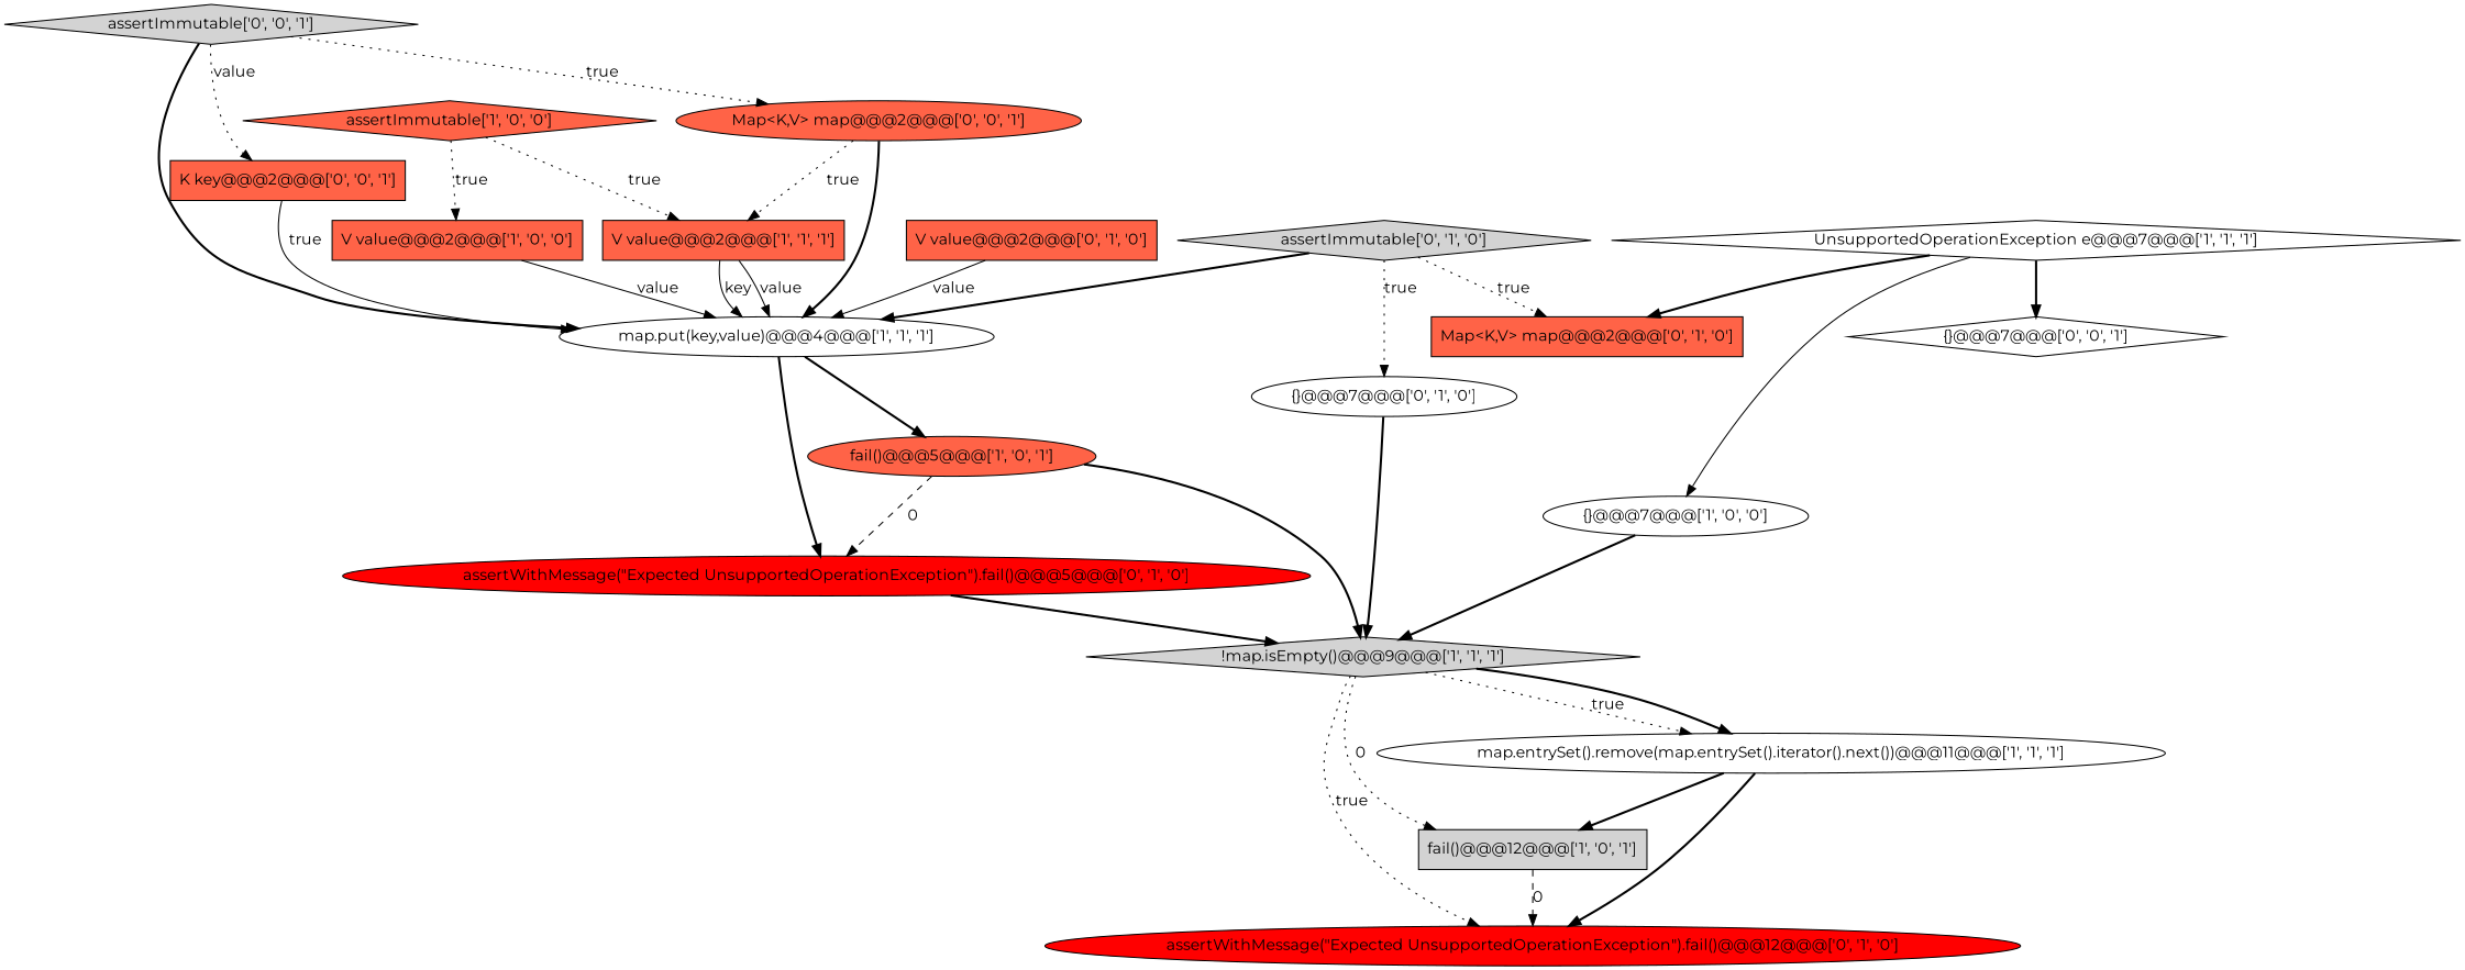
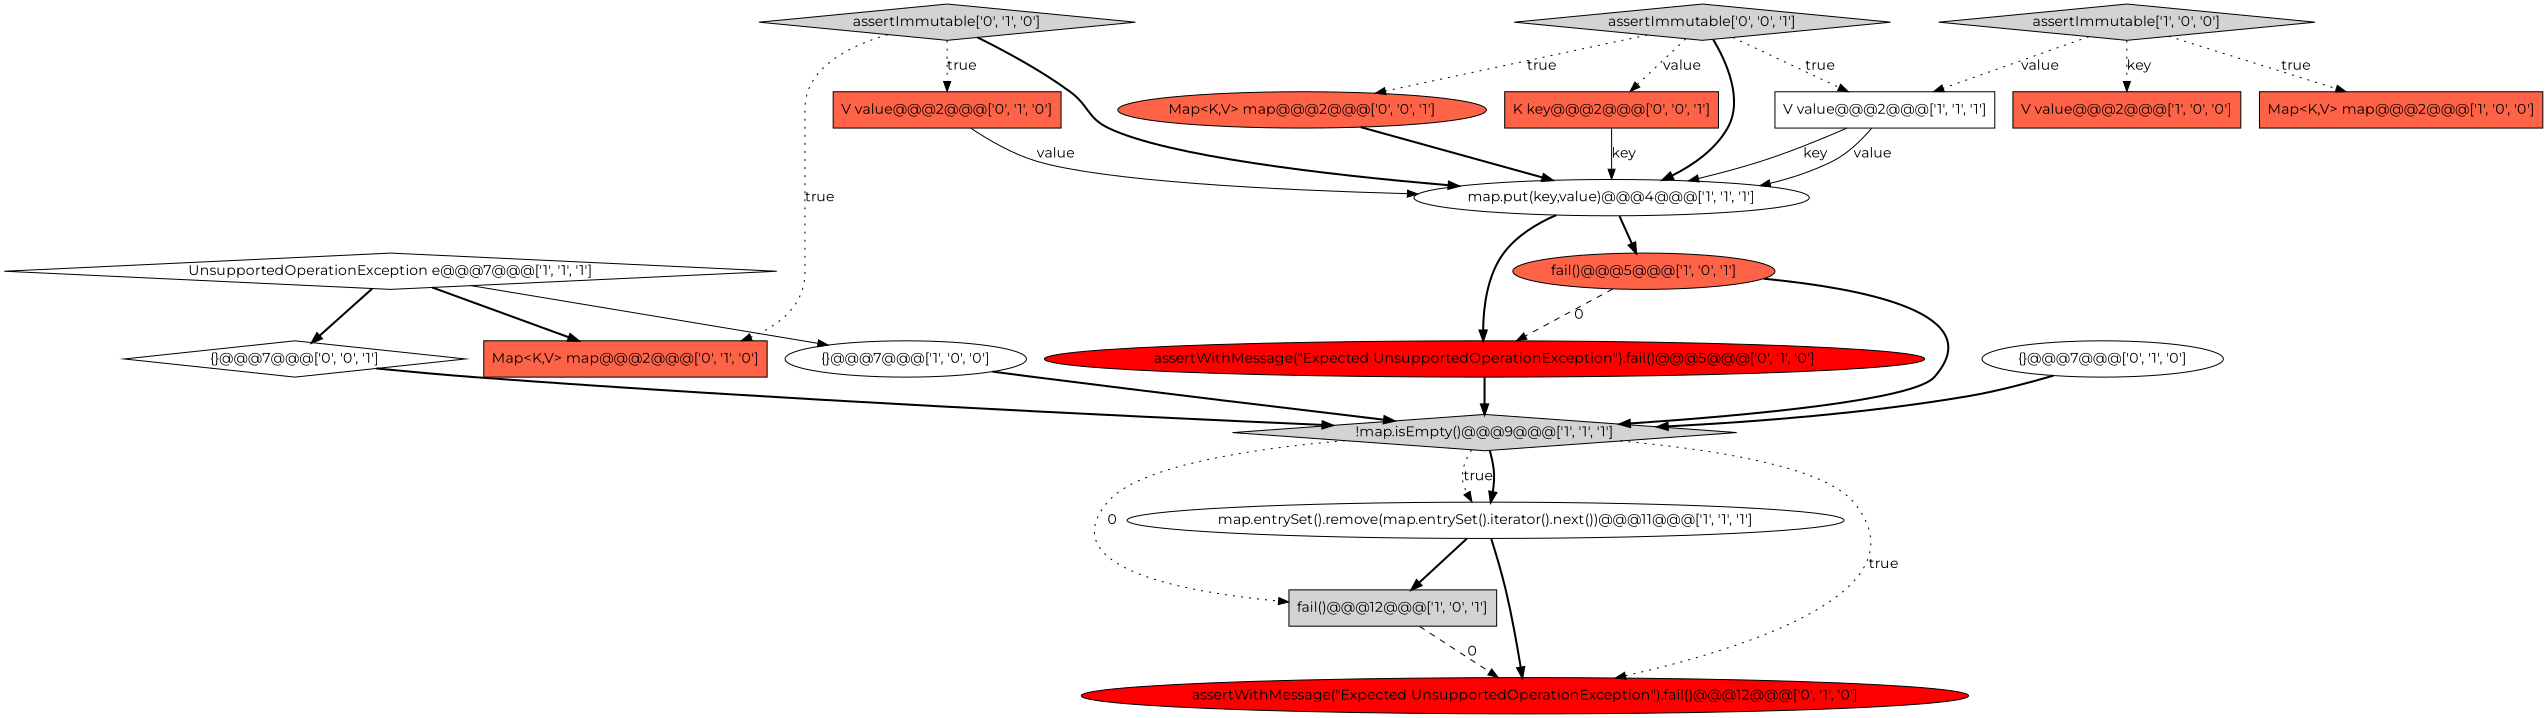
  digraph {
    fontname=Montserrat
    node [fillcolor=tomato fontname=Montserrat shape=ellipse style=filled]
    edge [fontname=Montserrat style=bold]
    n1 [fillcolor=white label="map.put(key,value)@@@4@@@['1', '1', '1']"]
    n2 [fillcolor=red label="assertWithMessage(\"Expected UnsupportedOperationException\").fail()@@@5@@@['0', '1', '0']"]
    n3 [label="fail()@@@5@@@['1', '0', '1']"]
    n4 [fillcolor=lightgray label="!map.isEmpty()@@@9@@@['1', '1', '1']" shape=diamond]
    n5 [fillcolor=lightgray label="fail()@@@12@@@['1', '0', '1']" shape=box]
    n6 [fillcolor=white label="map.entrySet().remove(map.entrySet().iterator().next())@@@11@@@['1', '1', '1']"]
    n7 [fillcolor=red label="assertWithMessage(\"Expected UnsupportedOperationException\").fail()@@@12@@@['0', '1', '0']"]
    n8 [label="V value@@@2@@@['1', '0', '0']" shape=box]
    n9 [fillcolor=white label="{}@@@7@@@['0', '0', '1']" shape=diamond]
    n10 [fillcolor=white label="{}@@@7@@@['0', '1', '0']"]
-   n11 [label="V value@@@2@@@['1', '1', '1']" shape=box]
+   n11 [fillcolor=white label="V value@@@2@@@['1', '1', '1']" shape=box]
    n12 [fillcolor=lightgray label="assertImmutable['0', '0', '1']" shape=diamond]
    n13 [label="Map<K,V> map@@@2@@@['0', '0', '1']"]
    n14 [label="K key@@@2@@@['0', '0', '1']" shape=box]
    n15 [label="V value@@@2@@@['0', '1', '0']" shape=box]
-   n16 [label="assertImmutable['1', '0', '0']" shape=diamond]
+   n16 [fillcolor=lightgray label="assertImmutable['1', '0', '0']" shape=diamond]
+   n17 [label="Map<K,V> map@@@2@@@['1', '0', '0']" shape=box]
    n18 [label="Map<K,V> map@@@2@@@['0', '1', '0']" shape=box]
    n19 [fillcolor=white label="{}@@@7@@@['1', '0', '0']"]
    n20 [fillcolor=lightgray label="assertImmutable['0', '1', '0']" shape=diamond]
    n21 [fillcolor=white label="UnsupportedOperationException e@@@7@@@['1', '1', '1']" shape=diamond]
    n1 -> n2
    n1 -> n3
    n2 -> n4
    n3 -> n2 [label=0 style=dashed]
    n3 -> n4
    n4 -> n5 [label=0 style=dotted]
    n4 -> n6 [label=true style=dotted]
    n4 -> n6
    n4 -> n7 [label=true style=dotted]
    n5 -> n7 [label=0 style=dashed]
    n6 -> n5
    n6 -> n7
-   n8 -> n1 [label=value style=solid]
+   n9 -> n4
    n10 -> n4
    n11 -> n1 [label=key style=solid]
    n11 -> n1 [label=value style=solid]
    n12 -> n1
-   n13 -> n11 [label=true style=dotted]
+   n12 -> n11 [label=true style=dotted]
    n12 -> n13 [label=true style=dotted]
    n12 -> n14 [label=value style=dotted]
    n13 -> n1
-   n14 -> n1 [label=true style=solid]
+   n14 -> n1 [label=key style=solid]
    n15 -> n1 [label=value style=solid]
-   n16 -> n8 [label=true style=dotted]
-   n16 -> n11 [label=true style=dotted]
+   n16 -> n8 [label=key style=dotted]
+   n16 -> n11 [label=value style=dotted]
+   n16 -> n17 [label=true style=dotted]
    n19 -> n4
    n20 -> n1
-   n20 -> n10 [label=true style=dotted]
+   n20 -> n15 [label=true style=dotted]
    n20 -> n18 [label=true style=dotted]
    n21 -> n9
    n21 -> n18
    n21 -> n19 [style=solid]
  }
